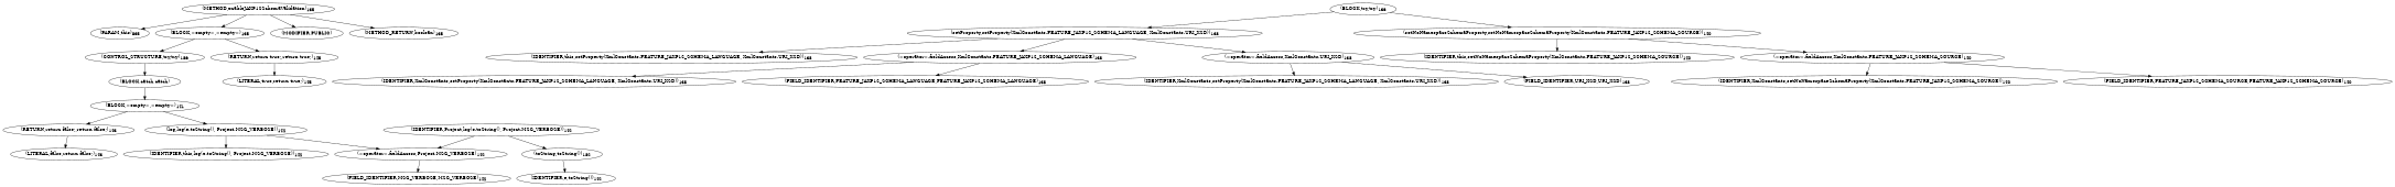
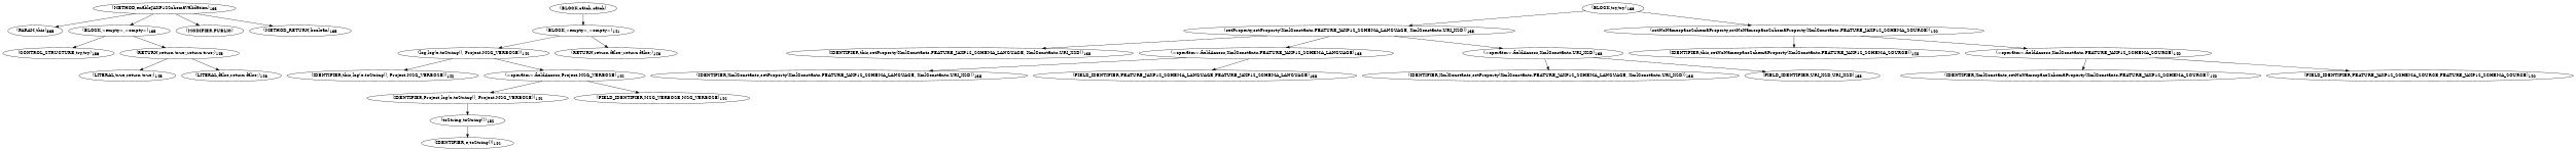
  digraph {
    n1 [label=<(METHOD,enableJAXP12SchemaValidation)<SUB>135</SUB>>]
    n2 [label=<(PARAM,this)<SUB>835</SUB>>]
    n3 [label=<(BLOCK,&lt;empty&gt;,&lt;empty&gt;)<SUB>135</SUB>>]
    n4 [label=<(MODIFIER,PUBLIC)>]
    n5 [label=<(METHOD_RETURN,boolean)<SUB>135</SUB>>]
    n6 [label=<(CONTROL_STRUCTURE,try,try)<SUB>186</SUB>>]
    n7 [label=<(RETURN,return true;,return true;)<SUB>145</SUB>>]
    n8 [label=<(BLOCK,catch,catch)>]
    n9 [label=<(LITERAL,true,return true;)<SUB>145</SUB>>]
    n10 [label=<(BLOCK,try,try)<SUB>136</SUB>>]
    n11 [label=<(setProperty,setProperty(XmlConstants.FEATURE_JAXP12_SCHEMA_LANGUAGE, XmlConstants.URI_XSD))<SUB>138</SUB>>]
    n12 [label=<(setNoNamespaceSchemaProperty,setNoNamespaceSchemaProperty(XmlConstants.FEATURE_JAXP12_SCHEMA_SOURCE))<SUB>140</SUB>>]
    n13 [label=<(BLOCK,&lt;empty&gt;,&lt;empty&gt;)<SUB>141</SUB>>]
    n14 [label=<(IDENTIFIER,this,setProperty(XmlConstants.FEATURE_JAXP12_SCHEMA_LANGUAGE, XmlConstants.URI_XSD))<SUB>138</SUB>>]
    n15 [label=<(&lt;operator&gt;.fieldAccess,XmlConstants.FEATURE_JAXP12_SCHEMA_LANGUAGE)<SUB>138</SUB>>]
    n16 [label=<(&lt;operator&gt;.fieldAccess,XmlConstants.URI_XSD)<SUB>138</SUB>>]
    n17 [label=<(IDENTIFIER,this,setNoNamespaceSchemaProperty(XmlConstants.FEATURE_JAXP12_SCHEMA_SOURCE))<SUB>140</SUB>>]
    n18 [label=<(&lt;operator&gt;.fieldAccess,XmlConstants.FEATURE_JAXP12_SCHEMA_SOURCE)<SUB>140</SUB>>]
    n19 [label=<(IDENTIFIER,XmlConstants,setProperty(XmlConstants.FEATURE_JAXP12_SCHEMA_LANGUAGE, XmlConstants.URI_XSD))<SUB>138</SUB>>]
    n20 [label=<(FIELD_IDENTIFIER,FEATURE_JAXP12_SCHEMA_LANGUAGE,FEATURE_JAXP12_SCHEMA_LANGUAGE)<SUB>138</SUB>>]
    n21 [label=<(IDENTIFIER,XmlConstants,setProperty(XmlConstants.FEATURE_JAXP12_SCHEMA_LANGUAGE, XmlConstants.URI_XSD))<SUB>138</SUB>>]
    n22 [label=<(FIELD_IDENTIFIER,URI_XSD,URI_XSD)<SUB>138</SUB>>]
    n23 [label=<(IDENTIFIER,XmlConstants,setNoNamespaceSchemaProperty(XmlConstants.FEATURE_JAXP12_SCHEMA_SOURCE))<SUB>140</SUB>>]
    n24 [label=<(FIELD_IDENTIFIER,FEATURE_JAXP12_SCHEMA_SOURCE,FEATURE_JAXP12_SCHEMA_SOURCE)<SUB>140</SUB>>]
    n25 [label=<(log,log(e.toString(), Project.MSG_VERBOSE))<SUB>142</SUB>>]
    n26 [label=<(RETURN,return false;,return false;)<SUB>143</SUB>>]
    n27 [label=<(IDENTIFIER,this,log(e.toString(), Project.MSG_VERBOSE))<SUB>142</SUB>>]
    n28 [label=<(&lt;operator&gt;.fieldAccess,Project.MSG_VERBOSE)<SUB>142</SUB>>]
    n29 [label=<(LITERAL,false,return false;)<SUB>143</SUB>>]
    n30 [label=<(toString,toString())<SUB>182</SUB>>]
    n31 [label=<(IDENTIFIER,e,toString())<SUB>142</SUB>>]
    n32 [label=<(IDENTIFIER,Project,log(e.toString(), Project.MSG_VERBOSE))<SUB>142</SUB>>]
    n33 [label=<(FIELD_IDENTIFIER,MSG_VERBOSE,MSG_VERBOSE)<SUB>142</SUB>>]
    n1 -> n2
    n1 -> n3
    n1 -> n4
    n1 -> n5
    n3 -> n6
    n3 -> n7
-   n6 -> n8
    n7 -> n9
    n8 -> n13
    n10 -> n11
    n10 -> n12
    n11 -> n14
    n11 -> n15
    n11 -> n16
    n12 -> n17
    n12 -> n18
    n13 -> n25
    n13 -> n26
    n15 -> n19
    n15 -> n20
    n16 -> n21
    n16 -> n22
    n18 -> n23
    n18 -> n24
    n25 -> n27
    n25 -> n28
-   n26 -> n29
-   n32 -> n28
+   n7 -> n29
+   n28 -> n32
    n28 -> n33
    n30 -> n31
    n32 -> n30
  }
